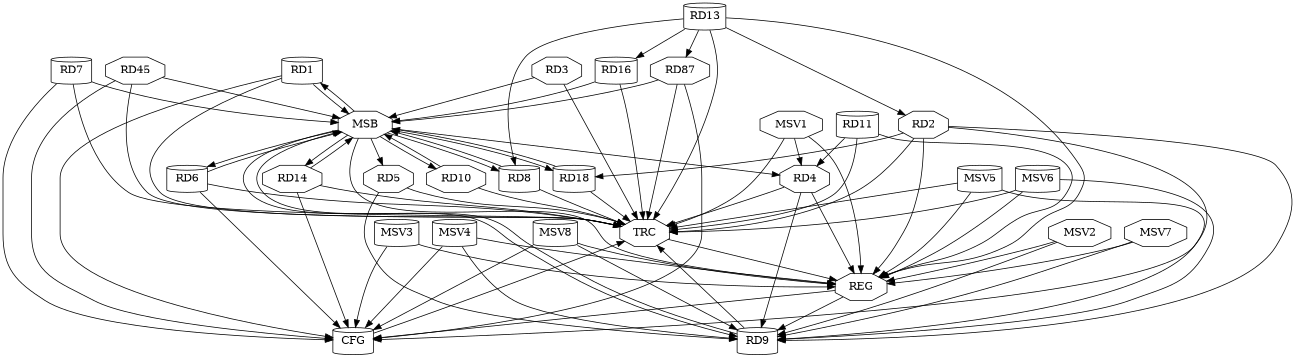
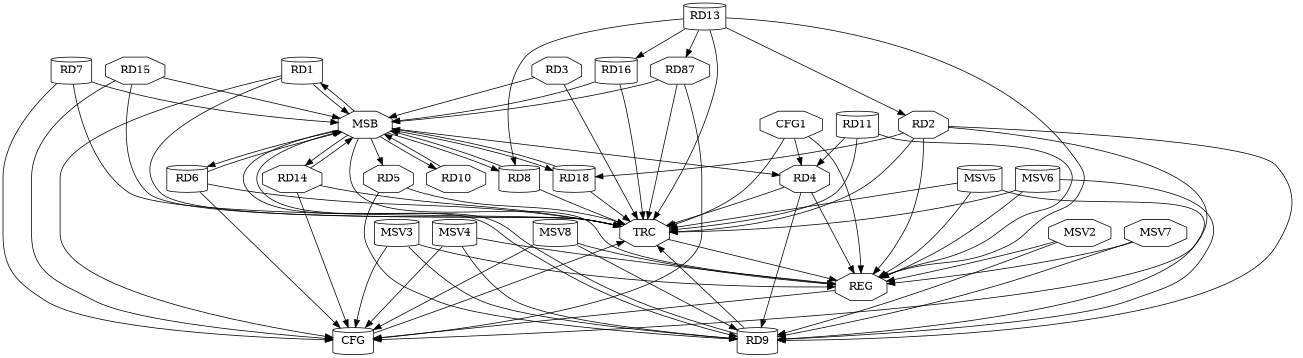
  strict digraph {
    node [shape=cylinder]
    n1 [label=RD1]
    n2 [label=MSB shape=octagon]
    n3 [label=CFG]
    n4 [label=TRC shape=octagon]
    n5 [label=RD9]
    n6 [label=RD18]
    n7 [label=REG shape=octagon]
    n8 [label=RD4 shape=octagon]
    n9 [label=RD5 shape=octagon]
    n10 [label=RD6]
    n11 [label=RD8]
    n12 [label=RD10 shape=octagon]
    n13 [label=RD14 shape=octagon]
    n14 [label=RD2 shape=octagon]
    n15 [label=RD3 shape=octagon]
    n16 [label=RD7]
    n17 [label=RD11]
    n18 [label=RD13]
    n19 [label=RD16]
    n20 [label=RD87 shape=octagon]
-   n21 [label=RD45 shape=octagon]
-   n22 [label=MSV1 shape=octagon]
+   n21 [label=RD15 shape=octagon]
+   n22 [label=CFG1 shape=octagon]
    n23 [label=MSV2 shape=octagon]
    n24 [label=MSV3]
    n25 [label=MSV4]
    n26 [label=MSV5]
    n27 [label=MSV6]
    n28 [label=MSV7 shape=octagon]
    n29 [label=MSV8]
    n1 -> n2
    n1 -> n3
    n1 -> n4
    n2 -> n1
    n2 -> n5
    n2 -> n6
    n2 -> n7
    n2 -> n8
    n2 -> n9
    n2 -> n10
    n2 -> n11
    n2 -> n12
    n2 -> n13
    n3 -> n4
    n4 -> n7
    n5 -> n2
    n5 -> n4
    n6 -> n2
    n6 -> n4
    n7 -> n3
    n8 -> n4
    n8 -> n5
    n8 -> n7
    n9 -> n4
    n9 -> n5
    n10 -> n2
    n10 -> n3
    n10 -> n4
    n11 -> n2
    n11 -> n4
    n12 -> n2
-   n12 -> n4
    n13 -> n2
    n13 -> n3
    n13 -> n4
    n14 -> n3
    n14 -> n4
    n14 -> n5
    n14 -> n6
    n14 -> n7
    n15 -> n2
    n15 -> n4
    n16 -> n2
    n16 -> n3
    n16 -> n4
    n17 -> n4
    n17 -> n7
    n17 -> n8
    n18 -> n4
    n18 -> n7
    n18 -> n11
    n18 -> n14
    n18 -> n19
    n18 -> n20
    n19 -> n2
    n19 -> n4
    n20 -> n2
    n20 -> n3
    n20 -> n4
    n21 -> n2
    n21 -> n3
    n21 -> n4
    n22 -> n4
    n22 -> n7
    n22 -> n8
    n23 -> n5
    n23 -> n7
    n24 -> n3
-   n7 -> n5
+   n24 -> n5
    n24 -> n7
    n25 -> n3
    n25 -> n5
    n25 -> n7
    n26 -> n4
    n26 -> n5
    n26 -> n7
    n27 -> n4
    n27 -> n5
    n27 -> n7
    n28 -> n5
    n28 -> n7
    n29 -> n3
    n29 -> n5
    n29 -> n7
  }
